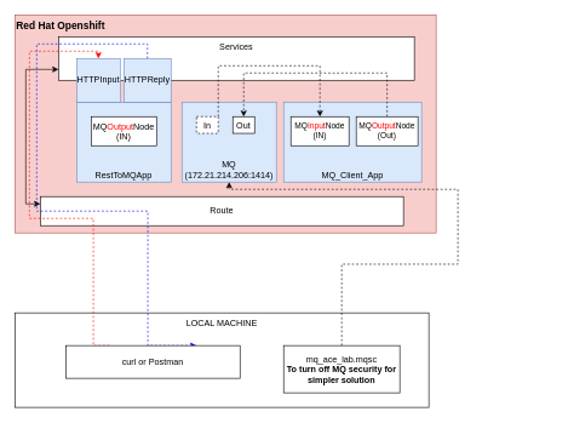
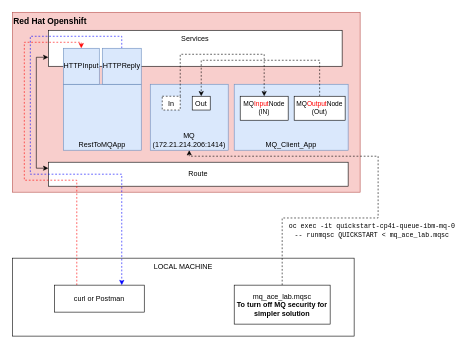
  <mxCell id="0" />
  <mxCell id="1" parent="0" />
  <mxCell id="2" value="LOCAL MACHINE&lt;br&gt;" style="rounded=0;whiteSpace=wrap;html=1;verticalAlign=top;" parent="1" vertex="1"><mxGeometry x="20" y="430" width="570" height="130" as="geometry" /></mxCell>
  <mxCell id="3" value="&lt;font style=&quot;font-size: 14px&quot;&gt;&lt;b&gt;Red Hat Openshift&lt;/b&gt;&lt;/font&gt;" style="rounded=0;whiteSpace=wrap;html=1;fillColor=#f8cecc;strokeColor=#b85450;verticalAlign=top;align=left;" parent="1" vertex="1"><mxGeometry x="20" y="20" width="580" height="300" as="geometry" /></mxCell>
  <mxCell id="4" style="edgeStyle=orthogonalEdgeStyle;rounded=0;orthogonalLoop=1;jettySize=auto;html=1;exitX=0;exitY=0.25;exitDx=0;exitDy=0;entryX=0;entryY=0.75;entryDx=0;entryDy=0;startArrow=classic;startFill=1;" parent="1" source="5" target="6" edge="1"><mxGeometry relative="1" as="geometry" /></mxCell>
- <mxCell id="5" value="Route" style="rounded=0;whiteSpace=wrap;html=1;align=center;" parent="1" vertex="1"><mxGeometry x="55" y="270" width="500" height="40" as="geometry" /></mxCell>
+ <mxCell id="5" value="Route" style="rounded=0;whiteSpace=wrap;html=1;align=center;" parent="1" vertex="1"><mxGeometry x="80" y="270" width="500" height="40" as="geometry" /></mxCell>
  <mxCell id="6" value="Services" style="rounded=0;whiteSpace=wrap;html=1;verticalAlign=top;" parent="1" vertex="1"><mxGeometry x="80" y="50" width="490" height="60" as="geometry" /></mxCell>
  <mxCell id="7" value="MQ_Client_App" style="rounded=0;whiteSpace=wrap;html=1;verticalAlign=bottom;fillColor=#dae8fc;strokeColor=#6c8ebf;" parent="1" vertex="1"><mxGeometry x="390" y="140" width="190" height="110" as="geometry" /></mxCell>
  <mxCell id="8" value="MQ (172.21.214.206:1414)" style="rounded=0;whiteSpace=wrap;html=1;fillColor=#dae8fc;strokeColor=#6c8ebf;verticalAlign=bottom;" parent="1" vertex="1"><mxGeometry x="250" y="140" width="130" height="110" as="geometry" /></mxCell>
  <mxCell id="9" value="RestToMQApp" style="rounded=0;whiteSpace=wrap;html=1;verticalAlign=bottom;fillColor=#dae8fc;strokeColor=#6c8ebf;" parent="1" vertex="1"><mxGeometry x="105" y="140" width="130" height="110" as="geometry" /></mxCell>
  <mxCell id="10" style="edgeStyle=orthogonalEdgeStyle;rounded=0;orthogonalLoop=1;jettySize=auto;html=1;exitX=0.5;exitY=0;exitDx=0;exitDy=0;entryX=0.5;entryY=1;entryDx=0;entryDy=0;dashed=1;fontSize=11;" parent="1" source="11" target="8" edge="1"><mxGeometry relative="1" as="geometry"><Array as="points"><mxPoint x="470" y="363" /><mxPoint x="630" y="363" /><mxPoint x="630" y="260" /><mxPoint x="315" y="260" /></Array></mxGeometry></mxCell>
  <mxCell id="11" value="mq_ace_lab.mqsc&lt;br&gt;&lt;b&gt;To turn off MQ security for simpler solution&lt;/b&gt;" style="rounded=0;whiteSpace=wrap;html=1;" parent="1" vertex="1"><mxGeometry x="390" y="475" width="160" height="65" as="geometry" /></mxCell>
  <mxCell id="12" style="edgeStyle=orthogonalEdgeStyle;rounded=0;orthogonalLoop=1;jettySize=auto;html=1;exitX=1;exitY=0;exitDx=0;exitDy=0;entryX=0.5;entryY=0;entryDx=0;entryDy=0;dashed=1;fontSize=11;" parent="1" source="13" target="21" edge="1"><mxGeometry relative="1" as="geometry"><Array as="points"><mxPoint x="300" y="90" /><mxPoint x="440" y="90" /></Array></mxGeometry></mxCell>
  <mxCell id="13" value="In" style="rounded=0;whiteSpace=wrap;html=1;dashed=1;" parent="1" vertex="1"><mxGeometry x="270" y="160" width="30" height="23" as="geometry" /></mxCell>
  <mxCell id="14" value="Out" style="rounded=0;whiteSpace=wrap;html=1;" parent="1" vertex="1"><mxGeometry x="320" y="160" width="30" height="23" as="geometry" /></mxCell>
  <mxCell id="15" value="HTTPInput" style="rounded=0;whiteSpace=wrap;html=1;fillColor=#dae8fc;strokeColor=#6c8ebf;" parent="1" vertex="1"><mxGeometry x="105" y="80" width="60" height="60" as="geometry" /></mxCell>
  <mxCell id="16" style="edgeStyle=orthogonalEdgeStyle;rounded=0;orthogonalLoop=1;jettySize=auto;html=1;exitX=0.5;exitY=0;exitDx=0;exitDy=0;fontSize=12;entryX=0.75;entryY=0;entryDx=0;entryDy=0;strokeColor=#0000FF;dashed=1;" parent="1" source="17" target="19" edge="1"><mxGeometry relative="1" as="geometry"><mxPoint x="240" y="393" as="targetPoint" /><Array as="points"><mxPoint x="203" y="60" /><mxPoint x="50" y="60" /><mxPoint x="50" y="290" /><mxPoint x="203" y="290" /></Array></mxGeometry></mxCell>
  <mxCell id="17" value="HTTPReply" style="rounded=0;whiteSpace=wrap;html=1;fillColor=#dae8fc;strokeColor=#6c8ebf;" parent="1" vertex="1"><mxGeometry x="170" y="80" width="65" height="60" as="geometry" /></mxCell>
  <mxCell id="18" style="edgeStyle=orthogonalEdgeStyle;rounded=0;orthogonalLoop=1;jettySize=auto;html=1;exitX=0.25;exitY=0;exitDx=0;exitDy=0;entryX=0.5;entryY=0;entryDx=0;entryDy=0;fontSize=12;dashed=1;strokeColor=#FF0000;" parent="1" source="19" target="15" edge="1"><mxGeometry relative="1" as="geometry"><Array as="points"><mxPoint x="128" y="300" /><mxPoint x="40" y="300" /><mxPoint x="40" y="70" /><mxPoint x="135" y="70" /></Array></mxGeometry></mxCell>
- <mxCell id="19" value="curl or Postman" style="rounded=0;whiteSpace=wrap;html=1;" parent="1" vertex="1"><mxGeometry x="90" y="475" width="240" height="45" as="geometry" /></mxCell>
- <mxCell id="20" value="MQ&lt;font color=&quot;#ff0000&quot;&gt;Output&lt;/font&gt;Node&lt;br&gt;(IN)" style="rounded=0;whiteSpace=wrap;html=1;verticalAlign=top;" parent="1" vertex="1"><mxGeometry x="125" y="160" width="90" height="40" as="geometry" /></mxCell>
+ <mxCell id="19" value="curl or Postman" style="rounded=0;whiteSpace=wrap;html=1;" parent="1" vertex="1"><mxGeometry x="90" y="475" width="150" height="45" as="geometry" /></mxCell>
  <mxCell id="21" value="&lt;font style=&quot;font-size: 11px&quot;&gt;MQ&lt;font color=&quot;#ff0000&quot; style=&quot;font-size: 11px&quot;&gt;Input&lt;/font&gt;Node&lt;br style=&quot;font-size: 11px&quot;&gt;(IN)&lt;/font&gt;" style="rounded=0;whiteSpace=wrap;html=1;verticalAlign=top;fontSize=11;" parent="1" vertex="1"><mxGeometry x="400" y="160" width="80" height="40" as="geometry" /></mxCell>
  <mxCell id="22" style="edgeStyle=orthogonalEdgeStyle;rounded=0;orthogonalLoop=1;jettySize=auto;html=1;exitX=0.5;exitY=0;exitDx=0;exitDy=0;entryX=0.5;entryY=0;entryDx=0;entryDy=0;dashed=1;fontSize=11;" parent="1" source="23" target="14" edge="1"><mxGeometry relative="1" as="geometry"><Array as="points"><mxPoint x="533" y="100" /><mxPoint x="335" y="100" /></Array></mxGeometry></mxCell>
  <mxCell id="23" value="&lt;font style=&quot;font-size: 11px&quot;&gt;MQ&lt;font color=&quot;#ff0000&quot; style=&quot;font-size: 11px&quot;&gt;Output&lt;/font&gt;Node&lt;br style=&quot;font-size: 11px&quot;&gt;(Out)&lt;/font&gt;" style="rounded=0;whiteSpace=wrap;html=1;verticalAlign=top;fontSize=11;" parent="1" vertex="1"><mxGeometry x="490" y="160" width="85" height="40" as="geometry" /></mxCell>
+ <mxCell id="24" value="oc exec -it quickstart-cp4i-queue-ibm-mq-0 &lt;br&gt;-- runmqsc QUICKSTART &amp;lt; mq_ace_lab.mqsc" style="text;html=1;strokeColor=none;fillColor=none;align=center;verticalAlign=middle;whiteSpace=wrap;rounded=0;fontSize=11;fontFamily=Courier New;" parent="1" vertex="1"><mxGeometry x="480" y="370" width="280" height="30" as="geometry" /></mxCell>
